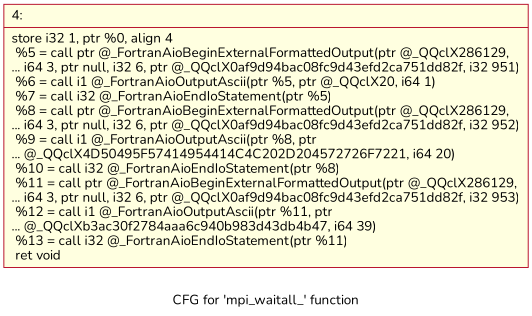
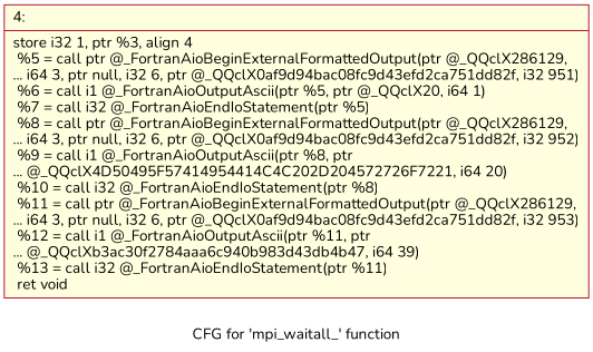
  digraph {
    label="CFG for 'mpi_waitall_' function"
    fontname=Nunito
-   n1 [color="#b70d28ff" fillcolor=lightyellow fontname=Nunito label="{4:\l|  store i32 1, ptr %0, align 4\l  %5 = call ptr @_FortranAioBeginExternalFormattedOutput(ptr @_QQclX286129,\l... i64 3, ptr null, i32 6, ptr @_QQclX0af9d94bac08fc9d43efd2ca751dd82f, i32 951)\l  %6 = call i1 @_FortranAioOutputAscii(ptr %5, ptr @_QQclX20, i64 1)\l  %7 = call i32 @_FortranAioEndIoStatement(ptr %5)\l  %8 = call ptr @_FortranAioBeginExternalFormattedOutput(ptr @_QQclX286129,\l... i64 3, ptr null, i32 6, ptr @_QQclX0af9d94bac08fc9d43efd2ca751dd82f, i32 952)\l  %9 = call i1 @_FortranAioOutputAscii(ptr %8, ptr\l... @_QQclX4D50495F57414954414C4C202D204572726F7221, i64 20)\l  %10 = call i32 @_FortranAioEndIoStatement(ptr %8)\l  %11 = call ptr @_FortranAioBeginExternalFormattedOutput(ptr @_QQclX286129,\l... i64 3, ptr null, i32 6, ptr @_QQclX0af9d94bac08fc9d43efd2ca751dd82f, i32 953)\l  %12 = call i1 @_FortranAioOutputAscii(ptr %11, ptr\l... @_QQclXb3ac30f2784aaa6c940b983d43db4b47, i64 39)\l  %13 = call i32 @_FortranAioEndIoStatement(ptr %11)\l  ret void\l}" shape=record style=filled]
+   n1 [color="#b70d28ff" fillcolor=lightyellow fontname=Nunito label="{4:\l|  store i32 1, ptr %3, align 4\l  %5 = call ptr @_FortranAioBeginExternalFormattedOutput(ptr @_QQclX286129,\l... i64 3, ptr null, i32 6, ptr @_QQclX0af9d94bac08fc9d43efd2ca751dd82f, i32 951)\l  %6 = call i1 @_FortranAioOutputAscii(ptr %5, ptr @_QQclX20, i64 1)\l  %7 = call i32 @_FortranAioEndIoStatement(ptr %5)\l  %8 = call ptr @_FortranAioBeginExternalFormattedOutput(ptr @_QQclX286129,\l... i64 3, ptr null, i32 6, ptr @_QQclX0af9d94bac08fc9d43efd2ca751dd82f, i32 952)\l  %9 = call i1 @_FortranAioOutputAscii(ptr %8, ptr\l... @_QQclX4D50495F57414954414C4C202D204572726F7221, i64 20)\l  %10 = call i32 @_FortranAioEndIoStatement(ptr %8)\l  %11 = call ptr @_FortranAioBeginExternalFormattedOutput(ptr @_QQclX286129,\l... i64 3, ptr null, i32 6, ptr @_QQclX0af9d94bac08fc9d43efd2ca751dd82f, i32 953)\l  %12 = call i1 @_FortranAioOutputAscii(ptr %11, ptr\l... @_QQclXb3ac30f2784aaa6c940b983d43db4b47, i64 39)\l  %13 = call i32 @_FortranAioEndIoStatement(ptr %11)\l  ret void\l}" shape=record style=filled]
  }
